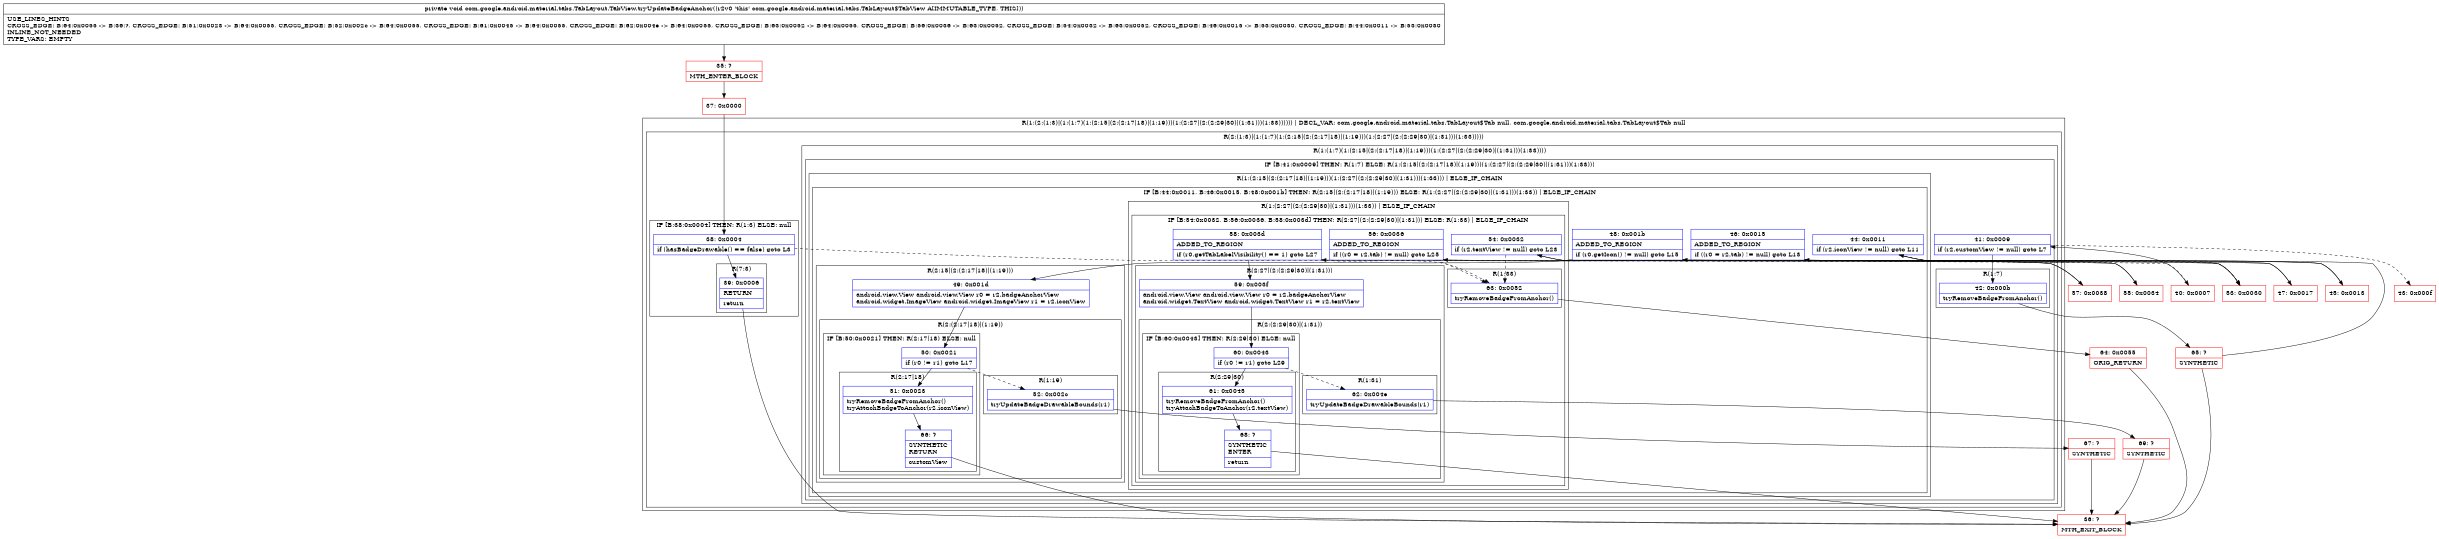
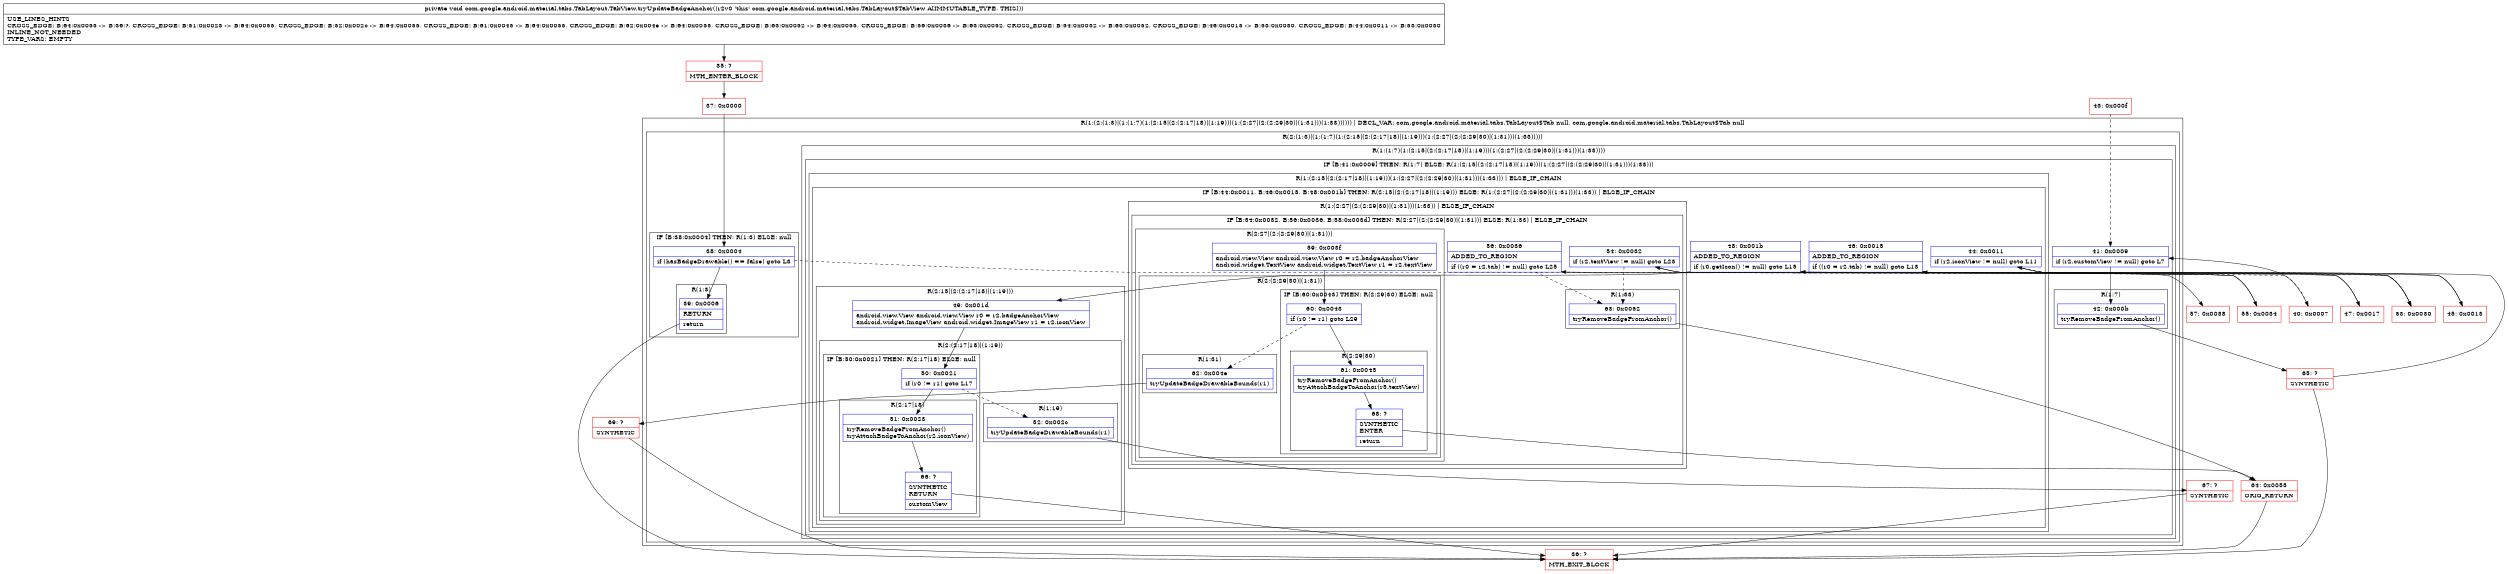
  digraph {
    node [color=blue shape=record]
    n1 [label="{39\:\ 0x0006|RETURN\l|return\l}"]
    n2 [label="{38\:\ 0x0004|if (hasBadgeDrawable() == false) goto L3\l}"]
    n3 [label="{42\:\ 0x000b|tryRemoveBadgeFromAnchor()\l}"]
    n4 [label="{51\:\ 0x0023|tryRemoveBadgeFromAnchor()\ltryAttachBadgeToAnchor(r2.iconView)\l}"]
    n5 [label="{66\:\ ?|SYNTHETIC\lRETURN\l|customView\l}"]
    n6 [label="{50\:\ 0x0021|if (r0 != r1) goto L17\l}"]
    n7 [label="{52\:\ 0x002c|tryUpdateBadgeDrawableBounds(r1)\l}"]
    n8 [label="{49\:\ 0x001d|android.view.View android.view.View r0 = r2.badgeAnchorView\landroid.widget.ImageView android.widget.ImageView r1 = r2.iconView\l}"]
-   n9 [label="{61\:\ 0x0045|tryRemoveBadgeFromAnchor()\ltryAttachBadgeToAnchor(r2.textView)\l}"]
+   n9 [label="{61\:\ 0x0045|tryRemoveBadgeFromAnchor()\ltryAttachBadgeToAnchor(r5.textView)\l}"]
    n10 [label="{68\:\ ?|SYNTHETIC\lENTER\l|return\l}"]
    n11 [label="{60\:\ 0x0043|if (r0 != r1) goto L29\l}"]
    n12 [label="{62\:\ 0x004e|tryUpdateBadgeDrawableBounds(r1)\l}"]
    n13 [label="{59\:\ 0x003f|android.view.View android.view.View r0 = r2.badgeAnchorView\landroid.widget.TextView android.widget.TextView r1 = r2.textView\l}"]
    n14 [label="{63\:\ 0x0052|tryRemoveBadgeFromAnchor()\l}"]
    n15 [label="{54\:\ 0x0032|if (r2.textView != null) goto L23\l}"]
    n16 [label="{56\:\ 0x0036|ADDED_TO_REGION\l|if ((r0 = r2.tab) != null) goto L25\l}"]
-   n17 [label="{58\:\ 0x003d|ADDED_TO_REGION\l|if (r0.getTabLabelVisibility() == 1) goto L27\l}"]
    n18 [label="{44\:\ 0x0011|if (r2.iconView != null) goto L11\l}"]
    n19 [label="{46\:\ 0x0015|ADDED_TO_REGION\l|if ((r0 = r2.tab) != null) goto L13\l}"]
    n20 [label="{48\:\ 0x001b|ADDED_TO_REGION\l|if (r0.getIcon() != null) goto L15\l}"]
    n21 [label="{41\:\ 0x0009|if (r2.customView != null) goto L7\l}"]
    n22 [color=red label="{36\:\ ?|MTH_EXIT_BLOCK\l}"]
    n23 [color=red label="{40\:\ 0x0007}"]
    n24 [color=red label="{65\:\ ?|SYNTHETIC\l}"]
    n25 [color=red label="{67\:\ ?|SYNTHETIC\l}"]
    n26 [color=red label="{69\:\ ?|SYNTHETIC\l}"]
    n27 [color=red label="{64\:\ 0x0055|ORIG_RETURN\l}"]
    n28 [color=red label="{55\:\ 0x0034}"]
    n29 [color=red label="{57\:\ 0x0038}"]
    n30 [color=red label="{45\:\ 0x0013}"]
    n31 [color=red label="{53\:\ 0x0030}"]
    n32 [color=red label="{47\:\ 0x0017}"]
    n33 [color=red label="{43\:\ 0x000f}"]
    n34 [color=red label="{35\:\ ?|MTH_ENTER_BLOCK\l}"]
    n35 [color=red label="{37\:\ 0x0000}"]
    n36 [label="{private void com.google.android.material.tabs.TabLayout.TabView.tryUpdateBadgeAnchor((r2v0 'this' com.google.android.material.tabs.TabLayout$TabView A[IMMUTABLE_TYPE, THIS]))  | USE_LINES_HINTS\lCROSS_EDGE: B:64:0x0055 \-\> B:36:?, CROSS_EDGE: B:51:0x0023 \-\> B:64:0x0055, CROSS_EDGE: B:52:0x002c \-\> B:64:0x0055, CROSS_EDGE: B:61:0x0045 \-\> B:64:0x0055, CROSS_EDGE: B:62:0x004e \-\> B:64:0x0055, CROSS_EDGE: B:63:0x0052 \-\> B:64:0x0055, CROSS_EDGE: B:56:0x0036 \-\> B:63:0x0052, CROSS_EDGE: B:54:0x0032 \-\> B:63:0x0052, CROSS_EDGE: B:46:0x0015 \-\> B:53:0x0030, CROSS_EDGE: B:44:0x0011 \-\> B:53:0x0030\lINLINE_NOT_NEEDED\lTYPE_VARS: EMPTY\l}" color=""]
    subgraph cluster_1 {
      label="R(1:(2:(1:3)|(1:(1:7)(1:(2:15|(2:(2:17|18)|(1:19)))(1:(2:27|(2:(2:29|30)|(1:31)))(1:33)))))) | DECL_VAR: com.google.android.material.tabs.TabLayout$Tab null, com.google.android.material.tabs.TabLayout$Tab null\l"
      subgraph cluster_2 {
        label="R(2:(1:3)|(1:(1:7)(1:(2:15|(2:(2:17|18)|(1:19)))(1:(2:27|(2:(2:29|30)|(1:31)))(1:33)))))"
        subgraph cluster_3 {
          label="IF [B:38:0x0004] THEN: R(1:3) ELSE: null"
          n2
          subgraph cluster_4 {
-           label="R(7:3)"
+           label="R(1:3)"
            n1
          }
        }
        subgraph cluster_5 {
          label="R(1:(1:7)(1:(2:15|(2:(2:17|18)|(1:19)))(1:(2:27|(2:(2:29|30)|(1:31)))(1:33))))"
          subgraph cluster_6 {
            label="IF [B:41:0x0009] THEN: R(1:7) ELSE: R(1:(2:15|(2:(2:17|18)|(1:19)))(1:(2:27|(2:(2:29|30)|(1:31)))(1:33)))"
            n21
            subgraph cluster_7 {
              label="R(1:7)"
              n3
            }
            subgraph cluster_8 {
              label="R(1:(2:15|(2:(2:17|18)|(1:19)))(1:(2:27|(2:(2:29|30)|(1:31)))(1:33))) | ELSE_IF_CHAIN\l"
              subgraph cluster_9 {
                label="IF [B:44:0x0011, B:46:0x0015, B:48:0x001b] THEN: R(2:15|(2:(2:17|18)|(1:19))) ELSE: R(1:(2:27|(2:(2:29|30)|(1:31)))(1:33)) | ELSE_IF_CHAIN\l"
                n18
                n19
                n20
                subgraph cluster_10 {
                  label="R(2:15|(2:(2:17|18)|(1:19)))"
                  n8
                  subgraph cluster_11 {
                    label="R(2:(2:17|18)|(1:19))"
                    subgraph cluster_12 {
                      label="IF [B:50:0x0021] THEN: R(2:17|18) ELSE: null"
                      n6
                      subgraph cluster_13 {
                        label="R(2:17|18)"
                        n4
                        n5
                      }
                    }
                    subgraph cluster_14 {
                      label="R(1:19)"
                      n7
                    }
                  }
                }
                subgraph cluster_15 {
                  label="R(1:(2:27|(2:(2:29|30)|(1:31)))(1:33)) | ELSE_IF_CHAIN\l"
                  subgraph cluster_16 {
                    label="IF [B:54:0x0032, B:56:0x0036, B:58:0x003d] THEN: R(2:27|(2:(2:29|30)|(1:31))) ELSE: R(1:33) | ELSE_IF_CHAIN\l"
                    n15
                    n16
-                   n17
                    subgraph cluster_17 {
                      label="R(2:27|(2:(2:29|30)|(1:31)))"
                      n13
                      subgraph cluster_18 {
                        label="R(2:(2:29|30)|(1:31))"
                        subgraph cluster_19 {
                          label="IF [B:60:0x0043] THEN: R(2:29|30) ELSE: null"
                          n11
                          subgraph cluster_20 {
                            label="R(2:29|30)"
                            n9
                            n10
                          }
                        }
                        subgraph cluster_21 {
                          label="R(1:31)"
                          n12
                        }
                      }
                    }
                    subgraph cluster_22 {
                      label="R(1:33)"
                      n14
                    }
                  }
                }
              }
            }
          }
        }
      }
    }
    n1 -> n22
    n2 -> n1
    n2 -> n23 [style=dashed]
    n3 -> n24
    n4 -> n5
    n5 -> n22
    n6 -> n4
    n6 -> n7 [style=dashed]
    n7 -> n25
    n8 -> n6
    n9 -> n10
-   n10 -> n22
+   n10 -> n27
    n11 -> n9
    n11 -> n12 [style=dashed]
    n12 -> n26
    n13 -> n11
    n14 -> n27
    n15 -> n14 [style=dashed]
    n15 -> n28
    n16 -> n14 [style=dashed]
    n16 -> n29
-   n17 -> n13
-   n17 -> n14 [style=dashed]
    n18 -> n30
    n18 -> n31 [style=dashed]
    n19 -> n31 [style=dashed]
    n19 -> n32
    n20 -> n8
    n20 -> n31 [style=dashed]
    n21 -> n3
-   n21 -> n33 [style=dashed]
+   n33 -> n21 [style=dashed]
    n23 -> n21
    n24 -> n18
    n24 -> n22
    n25 -> n22
    n26 -> n22
    n27 -> n22
    n28 -> n16
-   n29 -> n17
    n30 -> n19
    n31 -> n15
    n32 -> n20
    n34 -> n35
    n35 -> n2
    n36 -> n34
  }
